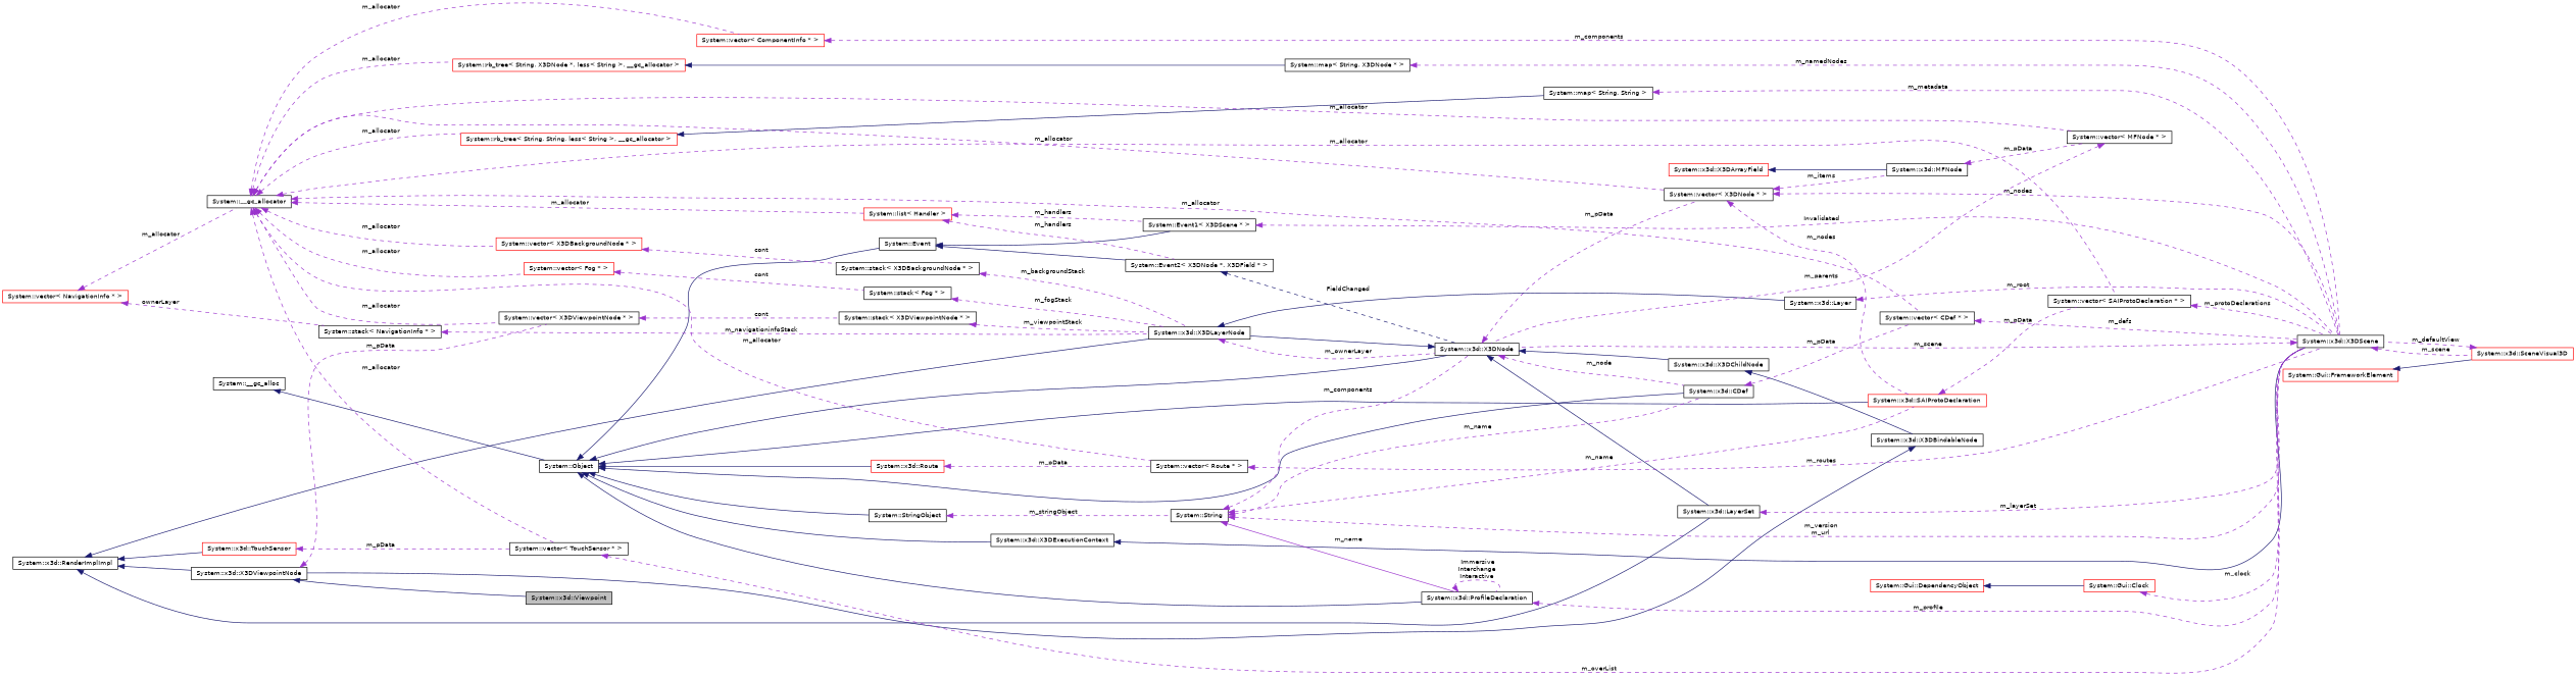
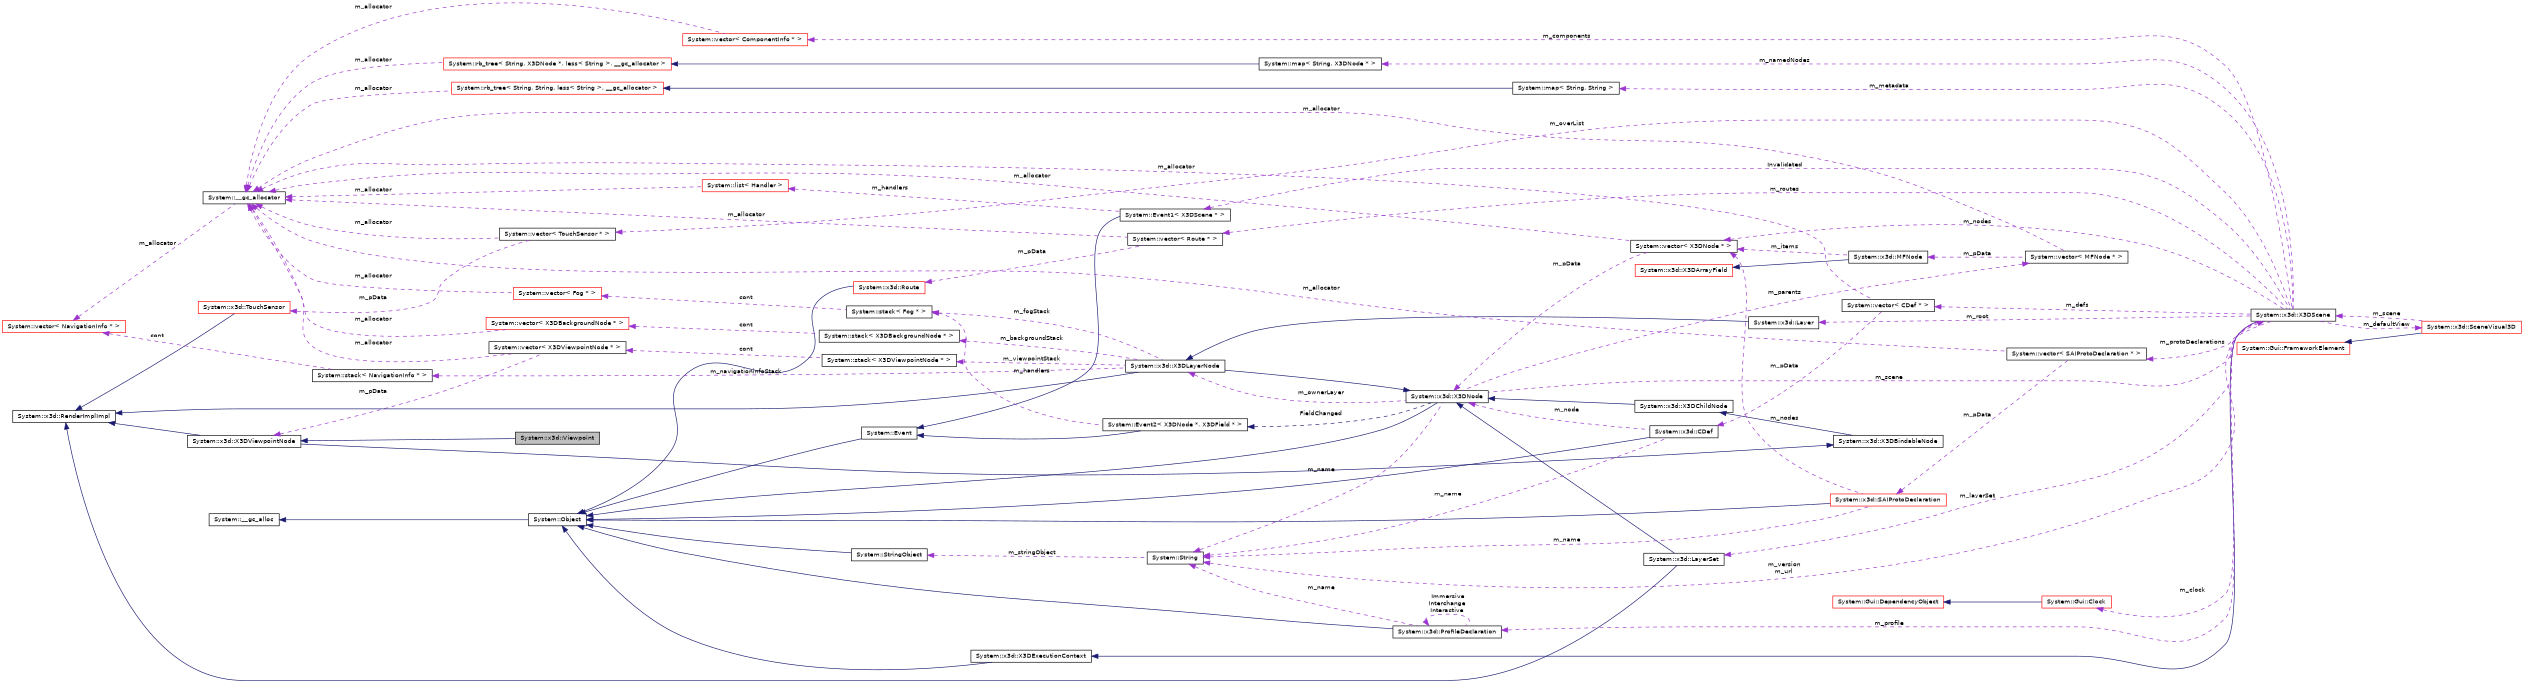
  digraph {
    rankdir=LR
    node [color=black fillcolor=white fontname=Helvetica fontsize=10 shape=record style=filled]
    edge [color=darkorchid3 dir=back fontname=Helvetica fontsize=10 labelfontname=Helvetica labelfontsize=10 style=dashed]
    n1 [fillcolor=grey75 fontcolor=black height=0.2 label="System::x3d::Viewpoint" width=0.4]
    n2 [height=0.2 label="System::x3d::X3DViewpointNode" width=0.4]
    n3 [height=0.2 label="System::vector\< X3DViewpointNode * \>" width=0.4]
    n4 [height=0.2 label="System::stack\< X3DViewpointNode * \>" width=0.4]
    n5 [height=0.2 label="System::x3d::X3DBindableNode" width=0.4]
    n6 [height=0.2 label="System::x3d::X3DChildNode" width=0.4]
    n7 [height=0.2 label="System::x3d::X3DNode" width=0.4]
    n8 [height=0.2 label="System::x3d::X3DLayerNode" width=0.4]
    n9 [height=0.2 label="System::vector\< X3DNode * \>" width=0.4]
    n10 [height=0.2 label="System::x3d::CDef" width=0.4]
    n11 [height=0.2 label="System::x3d::LayerSet" width=0.4]
    n12 [height=0.2 label="System::x3d::Layer" width=0.4]
    n13 [color=red height=0.2 label="System::x3d::SAIProtoDeclaration" width=0.4]
    n14 [height=0.2 label="System::x3d::MFNode" width=0.4]
    n15 [height=0.2 label="System::x3d::X3DScene" width=0.4]
    n16 [height=0.2 label="System::vector\< CDef * \>" width=0.4]
    n17 [height=0.2 label="System::Object" width=0.4]
    n18 [height=0.2 label="System::x3d::X3DExecutionContext" width=0.4]
    n19 [height=0.2 label="System::StringObject" width=0.4]
    n20 [height=0.2 label="System::Event" width=0.4]
    n21 [color=red height=0.2 label="System::x3d::Route" width=0.4]
    n22 [height=0.2 label="System::x3d::ProfileDeclaration" width=0.4]
    n23 [height=0.2 label="System::String" width=0.4]
    n24 [height=0.2 label="System::vector\< SAIProtoDeclaration * \>" width=0.4]
    n25 [height=0.2 label="System::Event1\< X3DScene * \>" width=0.4]
    n26 [height=0.2 label="System::Event2\< X3DNode *, X3DField * \>" width=0.4]
    n27 [height=0.2 label="System::vector\< Route * \>" width=0.4]
    n28 [height=0.2 label="System::__gc_alloc" width=0.4]
    n29 [height=0.2 label="System::x3d::RenderImplImpl" width=0.4]
    n30 [color=red height=0.2 label="System::x3d::TouchSensor" width=0.4]
    n31 [height=0.2 label="System::vector\< TouchSensor * \>" width=0.4]
    n32 [height=0.2 label="System::stack\< NavigationInfo * \>" width=0.4]
    n33 [color=red height=0.2 label="System::vector\< NavigationInfo * \>" width=0.4]
    n34 [height=0.2 label="System::__gc_allocator" width=0.4]
    n35 [color=red height=0.2 label="System::vector\< Fog * \>" width=0.4]
    n36 [color=red height=0.2 label="System::vector\< X3DBackgroundNode * \>" width=0.4]
    n37 [height=0.2 label="System::vector\< MFNode * \>" width=0.4]
    n38 [color=red height=0.2 label="System::list\< Handler \>" width=0.4]
    n39 [color=red height=0.2 label="System::rb_tree\< String, X3DNode *, less\< String \>, __gc_allocator \>" width=0.4]
    n40 [color=red height=0.2 label="System::rb_tree\< String, String, less\< String \>, __gc_allocator \>" width=0.4]
    n41 [color=red height=0.2 label="System::vector\< ComponentInfo * \>" width=0.4]
    n42 [height=0.2 label="System::stack\< Fog * \>" width=0.4]
    n43 [height=0.2 label="System::stack\< X3DBackgroundNode * \>" width=0.4]
    n44 [height=0.2 label="System::map\< String, X3DNode * \>" width=0.4]
    n45 [height=0.2 label="System::map\< String, String \>" width=0.4]
    n46 [color=red height=0.2 label="System::x3d::X3DArrayField" width=0.4]
    n47 [color=red height=0.2 label="System::x3d::SceneVisual3D" width=0.4]
    n48 [color=red height=0.2 label="System::Gui::Clock" width=0.4]
    n49 [color=red height=0.2 label="System::Gui::DependencyObject" width=0.4]
    n50 [color=red height=0.2 label="System::Gui::FrameworkElement" width=0.4]
    n2 -> n1 [color=midnightblue style=solid]
    n2 -> n3 [label=" m_pData"]
    n3 -> n4 [label=" cont"]
    n4 -> n8 [label=" m_viewpointStack"]
    n5 -> n2 [color=midnightblue style=solid]
    n6 -> n5 [color=midnightblue style=solid]
    n7 -> n6 [color=midnightblue style=solid]
    n7 -> n8 [color=midnightblue style=solid]
    n7 -> n9 [label=" m_pData"]
    n7 -> n10 [label=" m_node"]
    n7 -> n11 [color=midnightblue style=solid]
    n8 -> n7 [label=" m_ownerLayer"]
    n8 -> n12 [color=midnightblue style=solid]
    n9 -> n13 [label=" m_nodes"]
    n9 -> n14 [label=" m_items"]
    n9 -> n15 [label=" m_nodes"]
    n10 -> n16 [label=" m_pData"]
    n11 -> n15 [label=" m_layerSet"]
    n12 -> n15 [label=" m_root"]
    n13 -> n24 [label=" m_pData"]
    n14 -> n37 [label=" m_pData"]
    n15 -> n7 [label=" m_scene"]
    n15 -> n47 [label=" m_scene"]
    n16 -> n15 [label=" m_defs"]
    n17 -> n7 [color=midnightblue style=solid]
    n17 -> n10 [color=midnightblue style=solid]
    n17 -> n13 [color=midnightblue style=solid]
    n17 -> n18 [color=midnightblue style=solid]
    n17 -> n19 [color=midnightblue style=solid]
    n17 -> n20 [color=midnightblue style=solid]
    n17 -> n21 [color=midnightblue style=solid]
    n17 -> n22 [color=midnightblue style=solid]
    n18 -> n15 [color=midnightblue style=solid]
    n19 -> n23 [label=" m_stringObject"]
    n20 -> n25 [color=midnightblue style=solid]
    n20 -> n26 [color=midnightblue style=solid]
    n21 -> n27 [label=" m_pData"]
    n22 -> n15 [label=" m_profile"]
    n22 -> n22 [label=" Immersive\nInterchange\nInteractive"]
-   n23 -> n7 [label=" m_components"]
+   n23 -> n7 [label=" m_name"]
    n23 -> n10 [label=" m_name"]
    n23 -> n13 [label=" m_name"]
    n23 -> n15 [label=" m_version\nm_url"]
-   n23 -> n22 [label=" m_name" style=solid]
+   n23 -> n22 [label=" m_name"]
    n24 -> n15 [label=" m_protoDeclarations"]
    n25 -> n15 [label=" Invalidated"]
    n26 -> n7 [color=midnightblue label=" FieldChanged"]
    n27 -> n15 [label=" m_routes"]
    n28 -> n17 [color=midnightblue style=solid]
    n29 -> n2 [color=midnightblue style=solid]
    n29 -> n8 [color=midnightblue style=solid]
    n29 -> n11 [color=midnightblue style=solid]
    n29 -> n30 [color=midnightblue style=solid]
    n30 -> n31 [label=" m_pData"]
    n31 -> n15 [label=" m_overList"]
    n32 -> n8 [label=" m_navigationinfoStack"]
-   n33 -> n32 [label=" ownerLayer"]
+   n33 -> n32 [label=" cont"]
    n33 -> n34 [label=" m_allocator"]
    n34 -> n3 [label=" m_allocator"]
    n34 -> n9 [label=" m_allocator"]
    n34 -> n16 [label=" m_allocator"]
    n34 -> n24 [label=" m_allocator"]
    n34 -> n27 [label=" m_allocator"]
    n34 -> n31 [label=" m_allocator"]
    n34 -> n35 [label=" m_allocator"]
    n34 -> n36 [label=" m_allocator"]
    n34 -> n37 [label=" m_allocator"]
    n34 -> n38 [label=" m_allocator"]
    n34 -> n39 [label=" m_allocator"]
    n34 -> n40 [label=" m_allocator"]
    n34 -> n41 [label=" m_allocator"]
    n35 -> n42 [label=" cont"]
    n36 -> n43 [label=" cont"]
    n37 -> n7 [label=" m_parents"]
    n38 -> n25 [label=" m_handlers"]
-   n38 -> n26 [label=" m_handlers"]
+   n42 -> n26 [label=" m_handlers"]
    n39 -> n44 [color=midnightblue style=solid]
    n40 -> n45 [color=midnightblue style=solid]
    n41 -> n15 [label=" m_components"]
    n42 -> n8 [label=" m_fogStack"]
    n43 -> n8 [label=" m_backgroundStack"]
    n44 -> n15 [label=" m_namedNodes"]
    n45 -> n15 [label=" m_metadata"]
    n46 -> n14 [color=midnightblue style=solid]
    n47 -> n15 [label=" m_defaultView"]
    n48 -> n15 [label=" m_clock"]
    n49 -> n48 [color=midnightblue style=solid]
    n50 -> n47 [color=midnightblue style=solid]
  }
